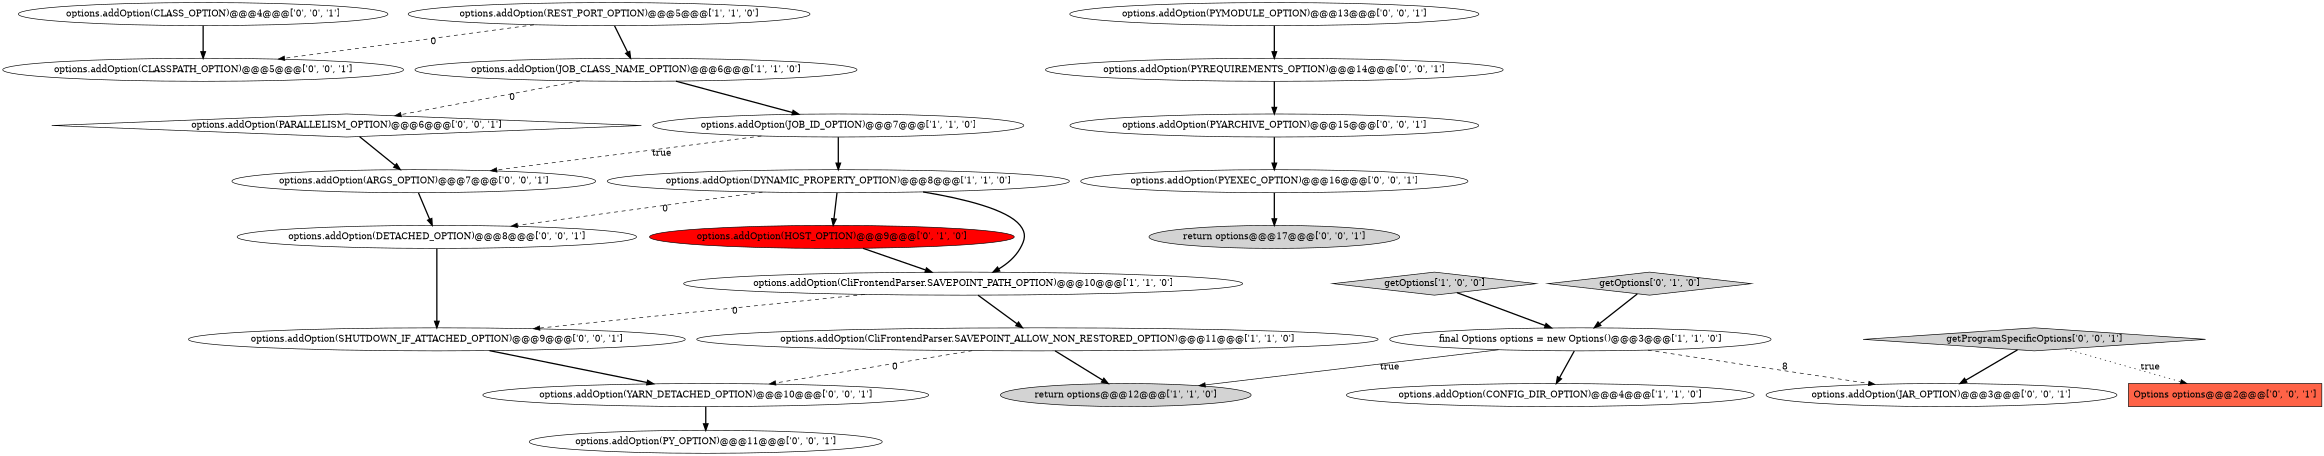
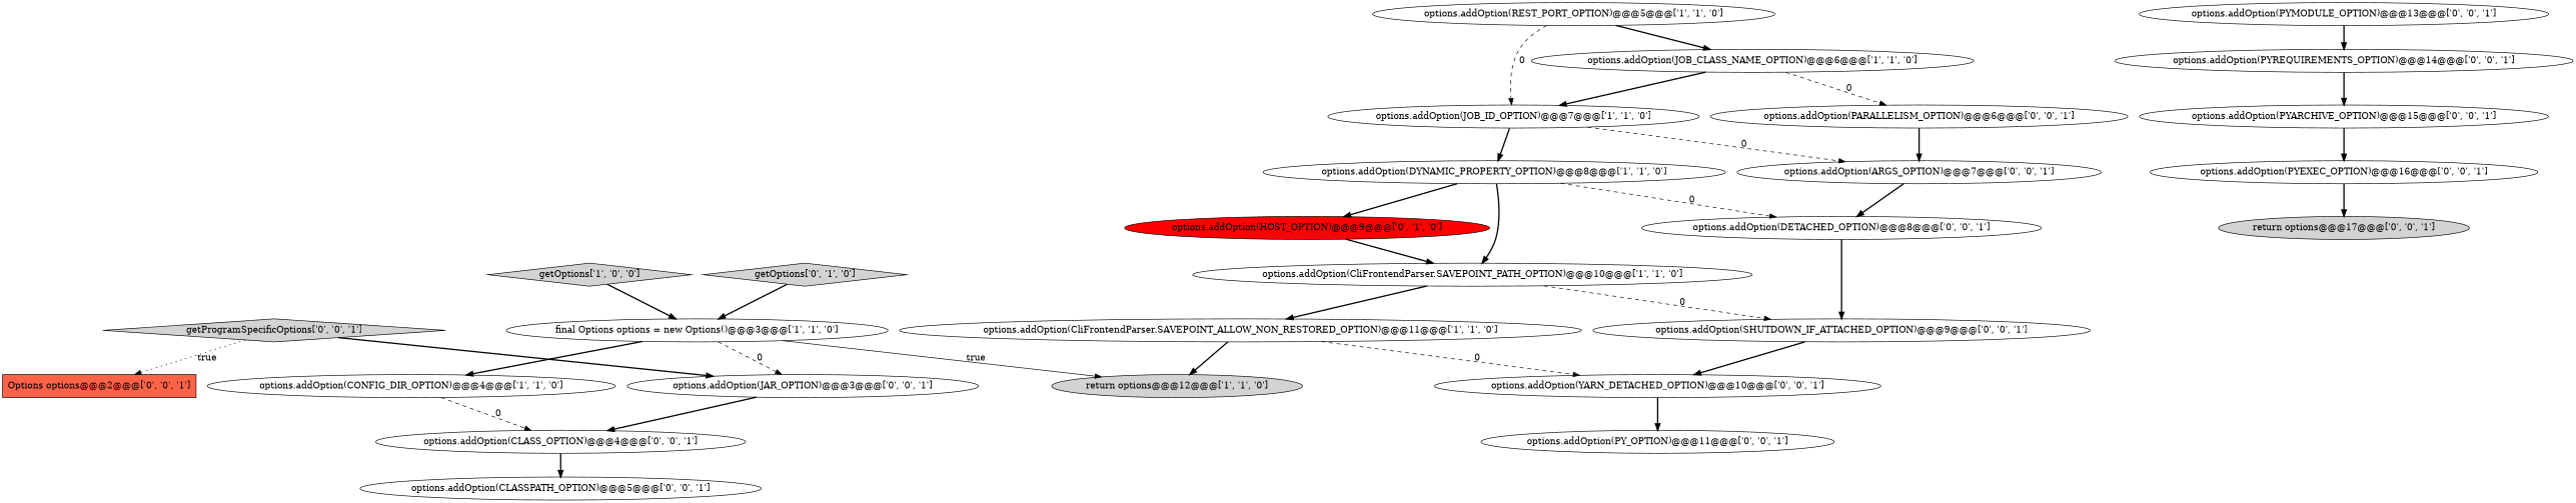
  digraph {
    node [fillcolor=white shape=ellipse style=filled]
    edge [style=bold]
    n1 [label="options.addOption(CLASS_OPTION)@@@4@@@['0', '0', '1']"]
    n2 [label="options.addOption(CLASSPATH_OPTION)@@@5@@@['0', '0', '1']"]
    n3 [label="options.addOption(JAR_OPTION)@@@3@@@['0', '0', '1']"]
    n4 [label="options.addOption(ARGS_OPTION)@@@7@@@['0', '0', '1']"]
    n5 [label="options.addOption(DETACHED_OPTION)@@@8@@@['0', '0', '1']"]
    n6 [label="options.addOption(SHUTDOWN_IF_ATTACHED_OPTION)@@@9@@@['0', '0', '1']"]
    n7 [label="options.addOption(YARN_DETACHED_OPTION)@@@10@@@['0', '0', '1']"]
    n8 [label="options.addOption(PY_OPTION)@@@11@@@['0', '0', '1']"]
    n9 [label="options.addOption(CliFrontendParser.SAVEPOINT_PATH_OPTION)@@@10@@@['1', '1', '0']"]
    n10 [label="options.addOption(CliFrontendParser.SAVEPOINT_ALLOW_NON_RESTORED_OPTION)@@@11@@@['1', '1', '0']"]
    n11 [fillcolor=lightgray label="return options@@@12@@@['1', '1', '0']"]
    n12 [label="options.addOption(PYREQUIREMENTS_OPTION)@@@14@@@['0', '0', '1']"]
    n13 [label="options.addOption(PYARCHIVE_OPTION)@@@15@@@['0', '0', '1']"]
    n14 [label="options.addOption(PYEXEC_OPTION)@@@16@@@['0', '0', '1']"]
    n15 [fillcolor=lightgray label="return options@@@17@@@['0', '0', '1']"]
-   n16 [label="options.addOption(PARALLELISM_OPTION)@@@6@@@['0', '0', '1']" shape=diamond]
+   n16 [label="options.addOption(PARALLELISM_OPTION)@@@6@@@['0', '0', '1']"]
    n17 [label="options.addOption(CONFIG_DIR_OPTION)@@@4@@@['1', '1', '0']"]
    n18 [label="options.addOption(REST_PORT_OPTION)@@@5@@@['1', '1', '0']"]
    n19 [label="options.addOption(JOB_CLASS_NAME_OPTION)@@@6@@@['1', '1', '0']"]
    n20 [label="options.addOption(JOB_ID_OPTION)@@@7@@@['1', '1', '0']"]
    n21 [label="options.addOption(DYNAMIC_PROPERTY_OPTION)@@@8@@@['1', '1', '0']"]
    n22 [fillcolor=lightgray label="getProgramSpecificOptions['0', '0', '1']" shape=diamond]
    n23 [fillcolor=tomato label="Options options@@@2@@@['0', '0', '1']" shape=box]
    n24 [fillcolor=lightgray label="getOptions['0', '1', '0']" shape=diamond]
    n25 [label="final Options options = new Options()@@@3@@@['1', '1', '0']"]
    n26 [fillcolor=red label="options.addOption(HOST_OPTION)@@@9@@@['0', '1', '0']"]
    n27 [label="options.addOption(PYMODULE_OPTION)@@@13@@@['0', '0', '1']"]
    n28 [fillcolor=lightgray label="getOptions['1', '0', '0']" shape=diamond]
    n1 -> n2
+   n3 -> n1
    n4 -> n5
    n5 -> n6
    n6 -> n7
    n7 -> n8
    n9 -> n6 [label=0 style=dashed]
    n9 -> n10
    n10 -> n7 [label=0 style=dashed]
    n10 -> n11
    n12 -> n13
    n13 -> n14
    n14 -> n15
    n16 -> n4
-   n18 -> n2 [label=0 style=dashed]
+   n17 -> n1 [label=0 style=dashed]
+   n18 -> n20 [label=0 style=dashed]
    n18 -> n19
    n19 -> n16 [label=0 style=dashed]
    n19 -> n20
-   n20 -> n4 [label=true style=dashed]
+   n20 -> n4 [label=0 style=dashed]
    n20 -> n21
    n21 -> n5 [label=0 style=dashed]
    n21 -> n9
    n21 -> n26
    n22 -> n3
    n22 -> n23 [label=true style=dotted]
    n24 -> n25
-   n25 -> n3 [label=8 style=dashed]
+   n25 -> n3 [label=0 style=dashed]
    n25 -> n11 [label=true style=solid]
    n25 -> n17
    n26 -> n9
    n27 -> n12
    n28 -> n25
  }
